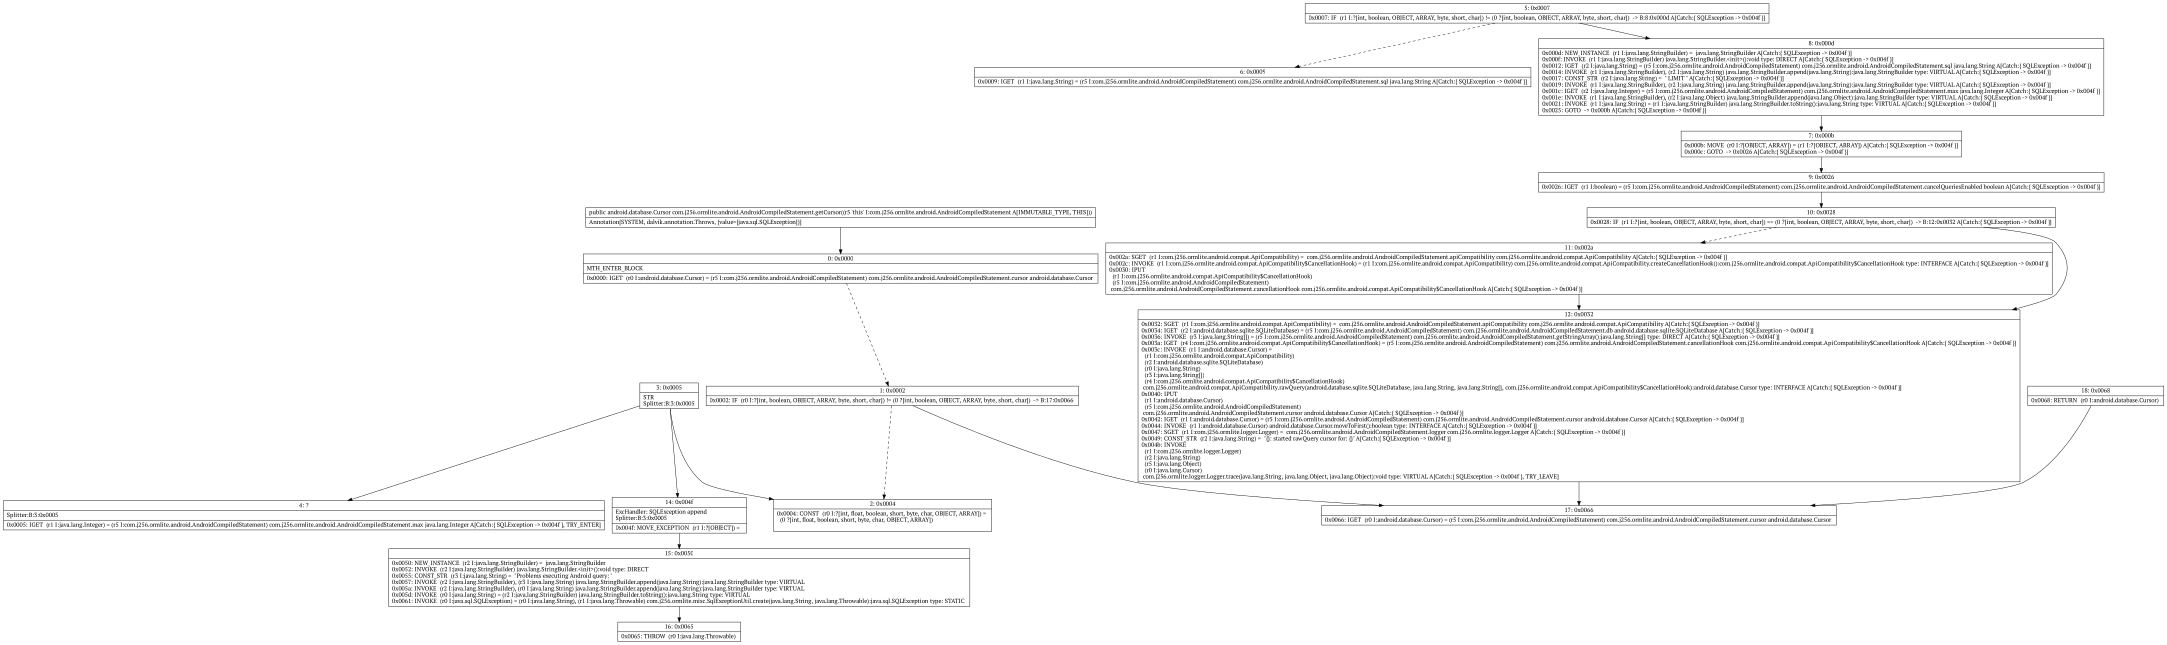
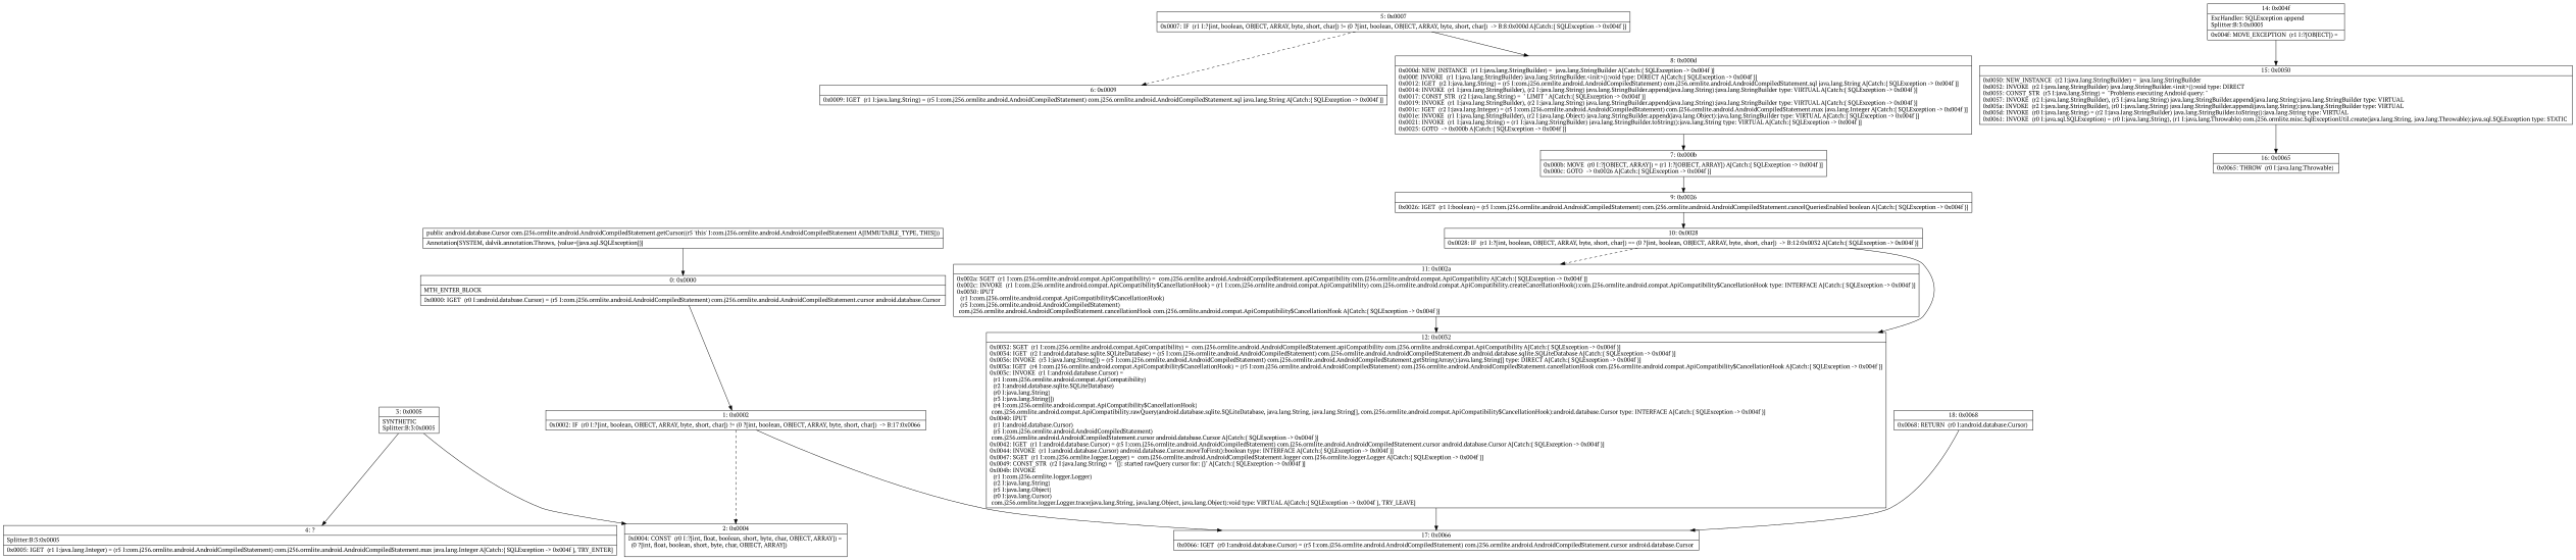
  digraph {
    fontname="PT Serif"
    node [fontname="PT Serif" shape=record]
    edge [fontname="PT Serif"]
    n1 [label="{0\:\ 0x0000|MTH_ENTER_BLOCK\l|0x0000: IGET  (r0 I:android.database.Cursor) = (r5 I:com.j256.ormlite.android.AndroidCompiledStatement) com.j256.ormlite.android.AndroidCompiledStatement.cursor android.database.Cursor \l}"]
    n2 [label="{1\:\ 0x0002|0x0002: IF  (r0 I:?[int, boolean, OBJECT, ARRAY, byte, short, char]) != (0 ?[int, boolean, OBJECT, ARRAY, byte, short, char])  \-\> B:17:0x0066 \l}"]
    n3 [label="{2\:\ 0x0004|0x0004: CONST  (r0 I:?[int, float, boolean, short, byte, char, OBJECT, ARRAY]) = \l  (0 ?[int, float, boolean, short, byte, char, OBJECT, ARRAY])\l \l}"]
    n4 [label="{17\:\ 0x0066|0x0066: IGET  (r0 I:android.database.Cursor) = (r5 I:com.j256.ormlite.android.AndroidCompiledStatement) com.j256.ormlite.android.AndroidCompiledStatement.cursor android.database.Cursor \l}"]
-   n5 [label="{3\:\ 0x0005|STR\lSplitter:B:3:0x0005\l}"]
+   n5 [label="{3\:\ 0x0005|SYNTHETIC\lSplitter:B:3:0x0005\l}"]
    n6 [label="{4\:\ ?|Splitter:B:3:0x0005\l|0x0005: IGET  (r1 I:java.lang.Integer) = (r5 I:com.j256.ormlite.android.AndroidCompiledStatement) com.j256.ormlite.android.AndroidCompiledStatement.max java.lang.Integer A[Catch:\{ SQLException \-\> 0x004f \}, TRY_ENTER]\l}"]
    n7 [label="{14\:\ 0x004f|ExcHandler: SQLException append\lSplitter:B:3:0x0005\l|0x004f: MOVE_EXCEPTION  (r1 I:?[OBJECT]) =  \l}"]
    n8 [label="{15\:\ 0x0050|0x0050: NEW_INSTANCE  (r2 I:java.lang.StringBuilder) =  java.lang.StringBuilder \l0x0052: INVOKE  (r2 I:java.lang.StringBuilder) java.lang.StringBuilder.\<init\>():void type: DIRECT \l0x0055: CONST_STR  (r3 I:java.lang.String) =  \"Problems executing Android query: \" \l0x0057: INVOKE  (r2 I:java.lang.StringBuilder), (r3 I:java.lang.String) java.lang.StringBuilder.append(java.lang.String):java.lang.StringBuilder type: VIRTUAL \l0x005a: INVOKE  (r2 I:java.lang.StringBuilder), (r0 I:java.lang.String) java.lang.StringBuilder.append(java.lang.String):java.lang.StringBuilder type: VIRTUAL \l0x005d: INVOKE  (r0 I:java.lang.String) = (r2 I:java.lang.StringBuilder) java.lang.StringBuilder.toString():java.lang.String type: VIRTUAL \l0x0061: INVOKE  (r0 I:java.sql.SQLException) = (r0 I:java.lang.String), (r1 I:java.lang.Throwable) com.j256.ormlite.misc.SqlExceptionUtil.create(java.lang.String, java.lang.Throwable):java.sql.SQLException type: STATIC \l}"]
    n9 [label="{5\:\ 0x0007|0x0007: IF  (r1 I:?[int, boolean, OBJECT, ARRAY, byte, short, char]) != (0 ?[int, boolean, OBJECT, ARRAY, byte, short, char])  \-\> B:8:0x000d A[Catch:\{ SQLException \-\> 0x004f \}]\l}"]
    n10 [label="{6\:\ 0x0009|0x0009: IGET  (r1 I:java.lang.String) = (r5 I:com.j256.ormlite.android.AndroidCompiledStatement) com.j256.ormlite.android.AndroidCompiledStatement.sql java.lang.String A[Catch:\{ SQLException \-\> 0x004f \}]\l}"]
    n11 [label="{8\:\ 0x000d|0x000d: NEW_INSTANCE  (r1 I:java.lang.StringBuilder) =  java.lang.StringBuilder A[Catch:\{ SQLException \-\> 0x004f \}]\l0x000f: INVOKE  (r1 I:java.lang.StringBuilder) java.lang.StringBuilder.\<init\>():void type: DIRECT A[Catch:\{ SQLException \-\> 0x004f \}]\l0x0012: IGET  (r2 I:java.lang.String) = (r5 I:com.j256.ormlite.android.AndroidCompiledStatement) com.j256.ormlite.android.AndroidCompiledStatement.sql java.lang.String A[Catch:\{ SQLException \-\> 0x004f \}]\l0x0014: INVOKE  (r1 I:java.lang.StringBuilder), (r2 I:java.lang.String) java.lang.StringBuilder.append(java.lang.String):java.lang.StringBuilder type: VIRTUAL A[Catch:\{ SQLException \-\> 0x004f \}]\l0x0017: CONST_STR  (r2 I:java.lang.String) =  \" LIMIT \" A[Catch:\{ SQLException \-\> 0x004f \}]\l0x0019: INVOKE  (r1 I:java.lang.StringBuilder), (r2 I:java.lang.String) java.lang.StringBuilder.append(java.lang.String):java.lang.StringBuilder type: VIRTUAL A[Catch:\{ SQLException \-\> 0x004f \}]\l0x001c: IGET  (r2 I:java.lang.Integer) = (r5 I:com.j256.ormlite.android.AndroidCompiledStatement) com.j256.ormlite.android.AndroidCompiledStatement.max java.lang.Integer A[Catch:\{ SQLException \-\> 0x004f \}]\l0x001e: INVOKE  (r1 I:java.lang.StringBuilder), (r2 I:java.lang.Object) java.lang.StringBuilder.append(java.lang.Object):java.lang.StringBuilder type: VIRTUAL A[Catch:\{ SQLException \-\> 0x004f \}]\l0x0021: INVOKE  (r1 I:java.lang.String) = (r1 I:java.lang.StringBuilder) java.lang.StringBuilder.toString():java.lang.String type: VIRTUAL A[Catch:\{ SQLException \-\> 0x004f \}]\l0x0025: GOTO  \-\> 0x000b A[Catch:\{ SQLException \-\> 0x004f \}]\l}"]
    n12 [label="{7\:\ 0x000b|0x000b: MOVE  (r0 I:?[OBJECT, ARRAY]) = (r1 I:?[OBJECT, ARRAY]) A[Catch:\{ SQLException \-\> 0x004f \}]\l0x000c: GOTO  \-\> 0x0026 A[Catch:\{ SQLException \-\> 0x004f \}]\l}"]
    n13 [label="{9\:\ 0x0026|0x0026: IGET  (r1 I:boolean) = (r5 I:com.j256.ormlite.android.AndroidCompiledStatement) com.j256.ormlite.android.AndroidCompiledStatement.cancelQueriesEnabled boolean A[Catch:\{ SQLException \-\> 0x004f \}]\l}"]
    n14 [label="{10\:\ 0x0028|0x0028: IF  (r1 I:?[int, boolean, OBJECT, ARRAY, byte, short, char]) == (0 ?[int, boolean, OBJECT, ARRAY, byte, short, char])  \-\> B:12:0x0032 A[Catch:\{ SQLException \-\> 0x004f \}]\l}"]
    n15 [label="{11\:\ 0x002a|0x002a: SGET  (r1 I:com.j256.ormlite.android.compat.ApiCompatibility) =  com.j256.ormlite.android.AndroidCompiledStatement.apiCompatibility com.j256.ormlite.android.compat.ApiCompatibility A[Catch:\{ SQLException \-\> 0x004f \}]\l0x002c: INVOKE  (r1 I:com.j256.ormlite.android.compat.ApiCompatibility$CancellationHook) = (r1 I:com.j256.ormlite.android.compat.ApiCompatibility) com.j256.ormlite.android.compat.ApiCompatibility.createCancellationHook():com.j256.ormlite.android.compat.ApiCompatibility$CancellationHook type: INTERFACE A[Catch:\{ SQLException \-\> 0x004f \}]\l0x0030: IPUT  \l  (r1 I:com.j256.ormlite.android.compat.ApiCompatibility$CancellationHook)\l  (r5 I:com.j256.ormlite.android.AndroidCompiledStatement)\l com.j256.ormlite.android.AndroidCompiledStatement.cancellationHook com.j256.ormlite.android.compat.ApiCompatibility$CancellationHook A[Catch:\{ SQLException \-\> 0x004f \}]\l}"]
    n16 [label="{12\:\ 0x0032|0x0032: SGET  (r1 I:com.j256.ormlite.android.compat.ApiCompatibility) =  com.j256.ormlite.android.AndroidCompiledStatement.apiCompatibility com.j256.ormlite.android.compat.ApiCompatibility A[Catch:\{ SQLException \-\> 0x004f \}]\l0x0034: IGET  (r2 I:android.database.sqlite.SQLiteDatabase) = (r5 I:com.j256.ormlite.android.AndroidCompiledStatement) com.j256.ormlite.android.AndroidCompiledStatement.db android.database.sqlite.SQLiteDatabase A[Catch:\{ SQLException \-\> 0x004f \}]\l0x0036: INVOKE  (r3 I:java.lang.String[]) = (r5 I:com.j256.ormlite.android.AndroidCompiledStatement) com.j256.ormlite.android.AndroidCompiledStatement.getStringArray():java.lang.String[] type: DIRECT A[Catch:\{ SQLException \-\> 0x004f \}]\l0x003a: IGET  (r4 I:com.j256.ormlite.android.compat.ApiCompatibility$CancellationHook) = (r5 I:com.j256.ormlite.android.AndroidCompiledStatement) com.j256.ormlite.android.AndroidCompiledStatement.cancellationHook com.j256.ormlite.android.compat.ApiCompatibility$CancellationHook A[Catch:\{ SQLException \-\> 0x004f \}]\l0x003c: INVOKE  (r1 I:android.database.Cursor) = \l  (r1 I:com.j256.ormlite.android.compat.ApiCompatibility)\l  (r2 I:android.database.sqlite.SQLiteDatabase)\l  (r0 I:java.lang.String)\l  (r3 I:java.lang.String[])\l  (r4 I:com.j256.ormlite.android.compat.ApiCompatibility$CancellationHook)\l com.j256.ormlite.android.compat.ApiCompatibility.rawQuery(android.database.sqlite.SQLiteDatabase, java.lang.String, java.lang.String[], com.j256.ormlite.android.compat.ApiCompatibility$CancellationHook):android.database.Cursor type: INTERFACE A[Catch:\{ SQLException \-\> 0x004f \}]\l0x0040: IPUT  \l  (r1 I:android.database.Cursor)\l  (r5 I:com.j256.ormlite.android.AndroidCompiledStatement)\l com.j256.ormlite.android.AndroidCompiledStatement.cursor android.database.Cursor A[Catch:\{ SQLException \-\> 0x004f \}]\l0x0042: IGET  (r1 I:android.database.Cursor) = (r5 I:com.j256.ormlite.android.AndroidCompiledStatement) com.j256.ormlite.android.AndroidCompiledStatement.cursor android.database.Cursor A[Catch:\{ SQLException \-\> 0x004f \}]\l0x0044: INVOKE  (r1 I:android.database.Cursor) android.database.Cursor.moveToFirst():boolean type: INTERFACE A[Catch:\{ SQLException \-\> 0x004f \}]\l0x0047: SGET  (r1 I:com.j256.ormlite.logger.Logger) =  com.j256.ormlite.android.AndroidCompiledStatement.logger com.j256.ormlite.logger.Logger A[Catch:\{ SQLException \-\> 0x004f \}]\l0x0049: CONST_STR  (r2 I:java.lang.String) =  \"\{\}: started rawQuery cursor for: \{\}\" A[Catch:\{ SQLException \-\> 0x004f \}]\l0x004b: INVOKE  \l  (r1 I:com.j256.ormlite.logger.Logger)\l  (r2 I:java.lang.String)\l  (r5 I:java.lang.Object)\l  (r0 I:java.lang.Cursor)\l com.j256.ormlite.logger.Logger.trace(java.lang.String, java.lang.Object, java.lang.Object):void type: VIRTUAL A[Catch:\{ SQLException \-\> 0x004f \}, TRY_LEAVE]\l}"]
    n17 [label="{16\:\ 0x0065|0x0065: THROW  (r0 I:java.lang.Throwable) \l}"]
    n18 [label="{18\:\ 0x0068|0x0068: RETURN  (r0 I:android.database.Cursor) \l}"]
    n19 [label="{public android.database.Cursor com.j256.ormlite.android.AndroidCompiledStatement.getCursor((r5 'this' I:com.j256.ormlite.android.AndroidCompiledStatement A[IMMUTABLE_TYPE, THIS]))  | Annotation[SYSTEM, dalvik.annotation.Throws, \{value=[java.sql.SQLException]\}]\l}"]
-   n1 -> n2 [style=dashed]
+   n1 -> n2
    n2 -> n3 [style=dashed]
    n2 -> n4
    n5 -> n3
    n5 -> n6
-   n5 -> n7
    n7 -> n8
    n8 -> n17
    n9 -> n10 [style=dashed]
    n9 -> n11
    n11 -> n12
    n12 -> n13
    n13 -> n14
    n14 -> n15 [style=dashed]
    n14 -> n16
    n15 -> n16
    n16 -> n4
    n18 -> n4
    n19 -> n1
  }
